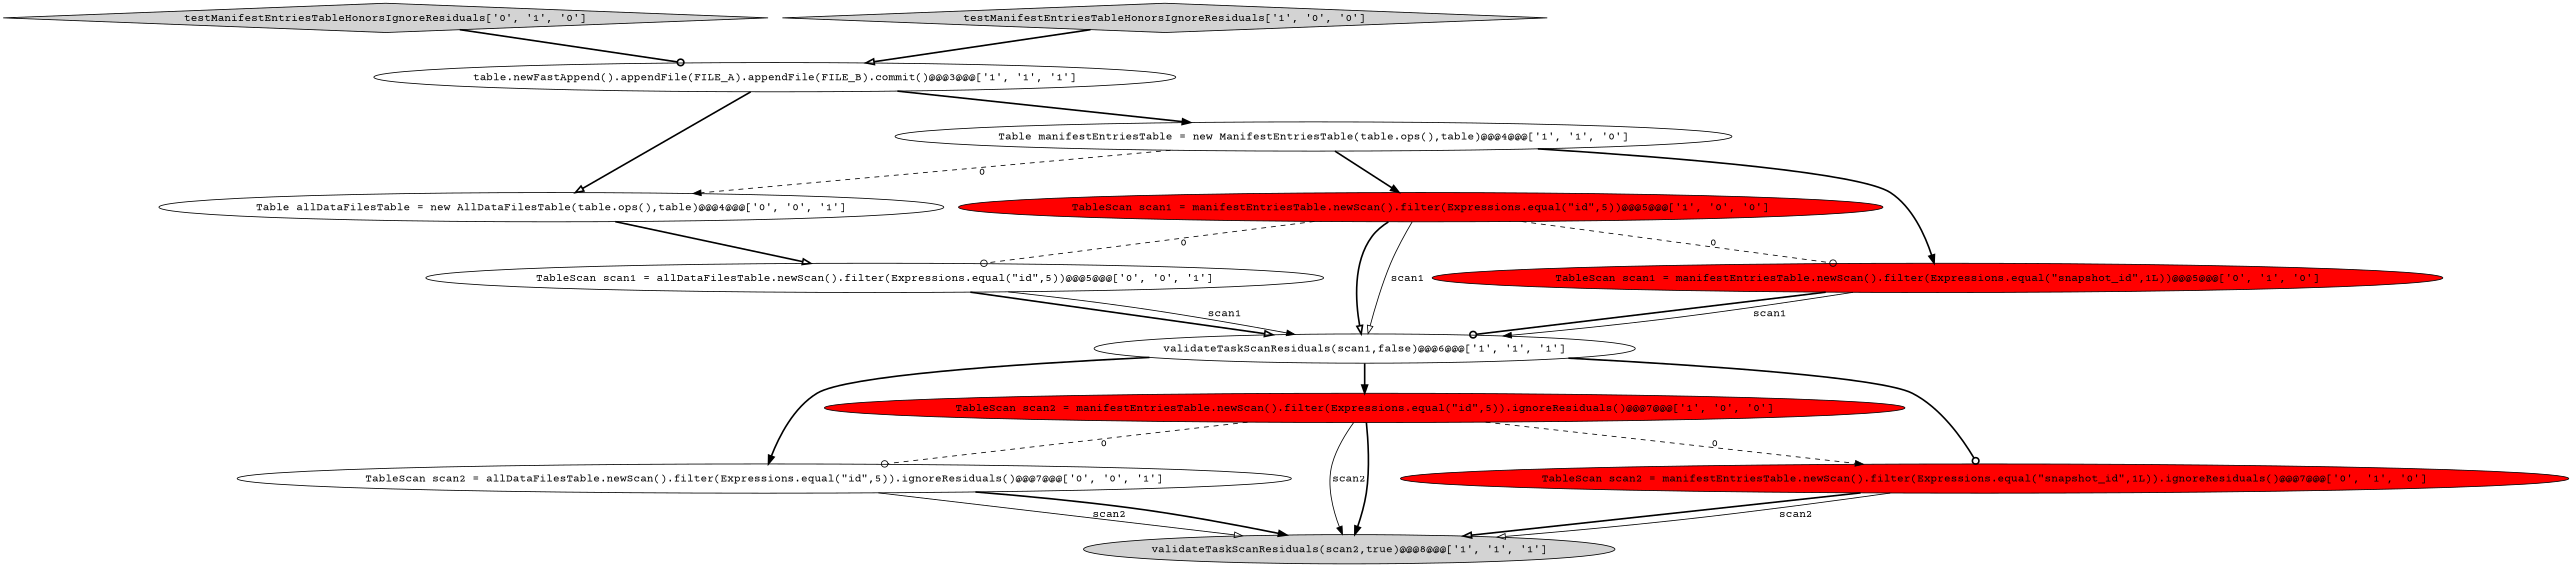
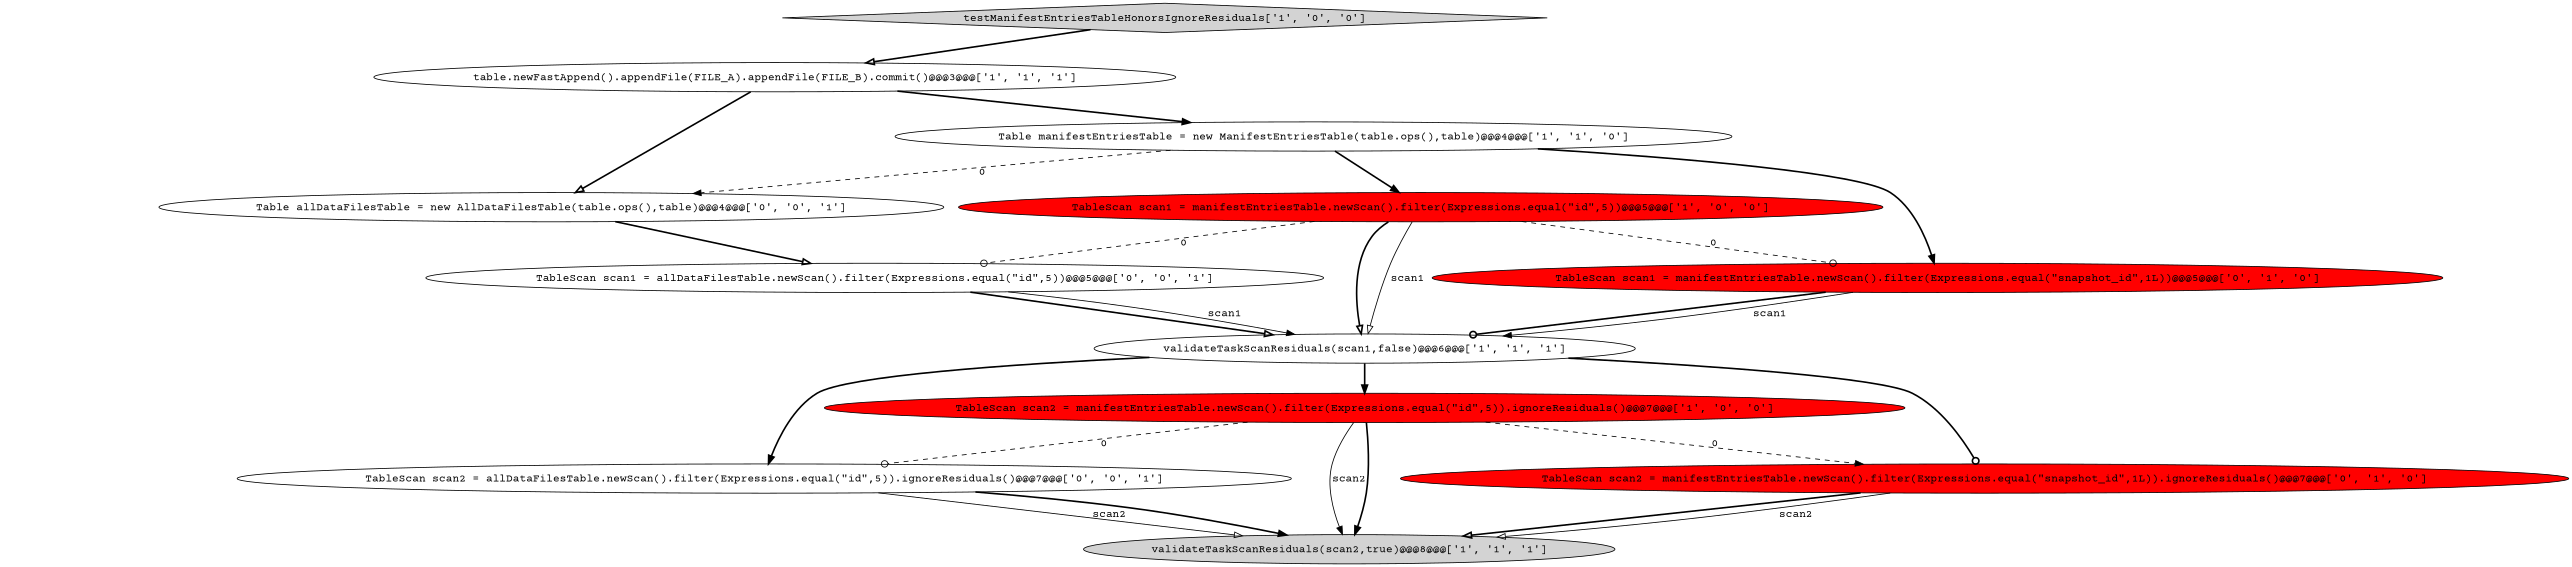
  digraph {
    fontname="Courier Prime"
    node [fillcolor=white fontname="Courier Prime" shape=ellipse style=filled]
    edge [arrowhead=normal fontname="Courier Prime" style=bold]
    n1 [label="validateTaskScanResiduals(scan1,false)@@@6@@@['1', '1', '1']"]
    n2 [label="TableScan scan2 = allDataFilesTable.newScan().filter(Expressions.equal(\"id\",5)).ignoreResiduals()@@@7@@@['0', '0', '1']"]
    n3 [fillcolor=red label="TableScan scan2 = manifestEntriesTable.newScan().filter(Expressions.equal(\"id\",5)).ignoreResiduals()@@@7@@@['1', '0', '0']"]
    n4 [fillcolor=red label="TableScan scan2 = manifestEntriesTable.newScan().filter(Expressions.equal(\"snapshot_id\",1L)).ignoreResiduals()@@@7@@@['0', '1', '0']"]
    n5 [fillcolor=lightgray label="validateTaskScanResiduals(scan2,true)@@@8@@@['1', '1', '1']"]
    n6 [label="TableScan scan1 = allDataFilesTable.newScan().filter(Expressions.equal(\"id\",5))@@@5@@@['0', '0', '1']"]
    n7 [label="table.newFastAppend().appendFile(FILE_A).appendFile(FILE_B).commit()@@@3@@@['1', '1', '1']"]
    n8 [label="Table manifestEntriesTable = new ManifestEntriesTable(table.ops(),table)@@@4@@@['1', '1', '0']"]
    n9 [label="Table allDataFilesTable = new AllDataFilesTable(table.ops(),table)@@@4@@@['0', '0', '1']"]
-   n10 [fillcolor=lightgray label="testManifestEntriesTableHonorsIgnoreResiduals['0', '1', '0']" shape=diamond]
    n11 [fillcolor=red label="TableScan scan1 = manifestEntriesTable.newScan().filter(Expressions.equal(\"id\",5))@@@5@@@['1', '0', '0']"]
    n12 [fillcolor=red label="TableScan scan1 = manifestEntriesTable.newScan().filter(Expressions.equal(\"snapshot_id\",1L))@@@5@@@['0', '1', '0']"]
    n13 [fillcolor=lightgray label="testManifestEntriesTableHonorsIgnoreResiduals['1', '0', '0']" shape=diamond]
    n1 -> n2
    n1 -> n3
    n1 -> n4 [arrowhead=odot]
    n2 -> n5 [arrowhead=onormal label=scan2 style=solid]
    n2 -> n5
    n3 -> n2 [arrowhead=odot label=0 style=dashed]
    n3 -> n4 [label=0 style=dashed]
    n3 -> n5 [label=scan2 style=solid]
    n3 -> n5
    n4 -> n5 [arrowhead=onormal]
    n4 -> n5 [arrowhead=onormal label=scan2 style=solid]
    n6 -> n1 [arrowhead=onormal]
    n6 -> n1 [label=scan1 style=solid]
    n7 -> n8
    n7 -> n9 [arrowhead=onormal]
    n8 -> n9 [label=0 style=dashed]
    n8 -> n11
    n8 -> n12
    n9 -> n6 [arrowhead=onormal]
-   n10 -> n7 [arrowhead=odot]
    n11 -> n1 [arrowhead=onormal]
    n11 -> n1 [arrowhead=onormal label=scan1 style=solid]
    n11 -> n6 [arrowhead=odot label=0 style=dashed]
    n11 -> n12 [arrowhead=odot label=0 style=dashed]
    n12 -> n1 [arrowhead=odot]
    n12 -> n1 [label=scan1 style=solid]
    n13 -> n7 [arrowhead=onormal]
  }
